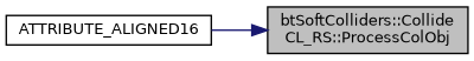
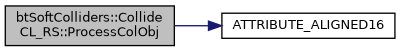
  digraph {
    rankdir=LR
    node [color=black fontname=Helvetica fontsize=10 shape=record style=filled]
    n1 [fillcolor=grey75 fontcolor=black height=0.2 label="btSoftColliders::Collide\lCL_RS::ProcessColObj" width=0.4]
    n2 [fillcolor=white height=0.2 label=ATTRIBUTE_ALIGNED16 width=0.4]
-   n2 -> n1 [color=midnightblue fontname=Helvetica fontsize=10 labelfontname=Helvetica labelfontsize=10 style=solid]
+   n1 -> n2 [color=midnightblue fontname=Helvetica fontsize=10 labelfontname=Helvetica labelfontsize=10 style=solid]
  }
